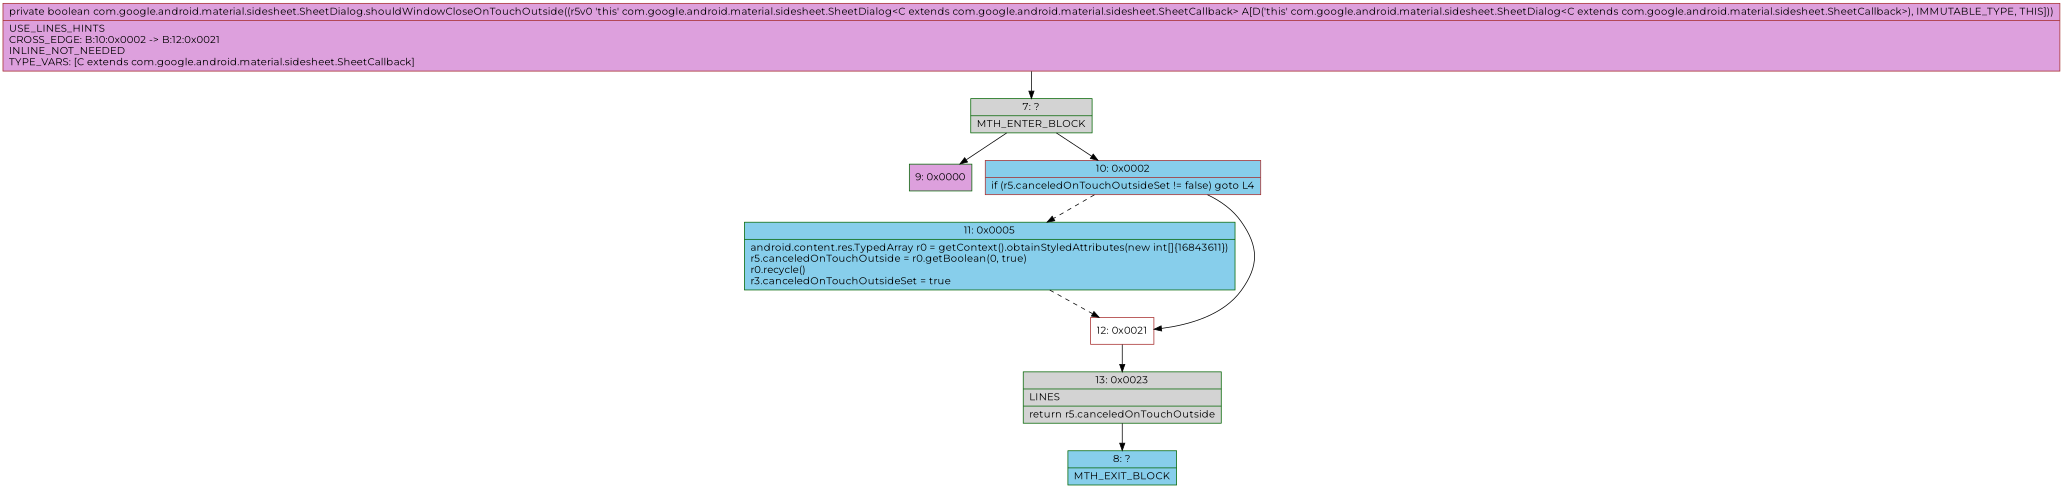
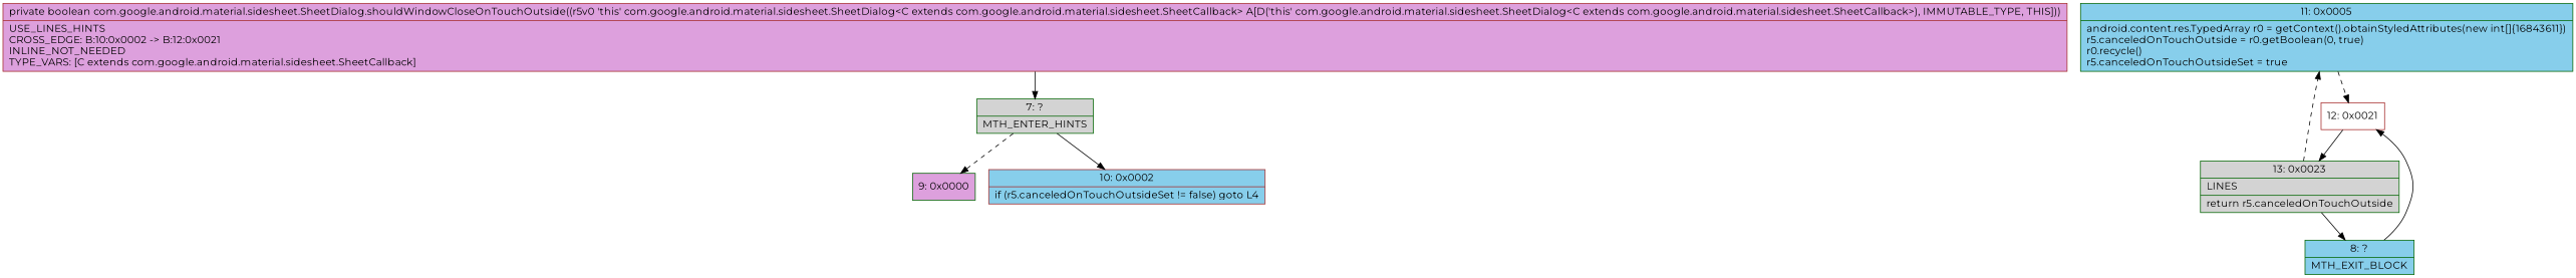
  digraph {
    fontname=Montserrat
    node [color=darkgreen fillcolor=skyblue fontname=Montserrat shape=record style=filled]
    edge [fontname=Montserrat style=solid]
-   n1 [fillcolor=lightgrey label="{7\:\ ?|MTH_ENTER_BLOCK\l}"]
+   n1 [fillcolor=lightgrey label="{7\:\ ?|MTH_ENTER_HINTS\l}"]
    n2 [fillcolor=plum label="{9\:\ 0x0000}"]
    n3 [color=brown label="{10\:\ 0x0002|if (r5.canceledOnTouchOutsideSet != false) goto L4\l}"]
-   n4 [label="{11\:\ 0x0005|android.content.res.TypedArray r0 = getContext().obtainStyledAttributes(new int[]\{16843611\})\lr5.canceledOnTouchOutside = r0.getBoolean(0, true)\lr0.recycle()\lr3.canceledOnTouchOutsideSet = true\l}"]
+   n4 [label="{11\:\ 0x0005|android.content.res.TypedArray r0 = getContext().obtainStyledAttributes(new int[]\{16843611\})\lr5.canceledOnTouchOutside = r0.getBoolean(0, true)\lr0.recycle()\lr5.canceledOnTouchOutsideSet = true\l}"]
    n5 [color=brown fillcolor=white label="{12\:\ 0x0021}"]
    n6 [fillcolor=lightgrey label="{13\:\ 0x0023|LINES\l|return r5.canceledOnTouchOutside\l}"]
    n7 [label="{8\:\ ?|MTH_EXIT_BLOCK\l}"]
    n8 [color=brown fillcolor=plum label="{private boolean com.google.android.material.sidesheet.SheetDialog.shouldWindowCloseOnTouchOutside((r5v0 'this' com.google.android.material.sidesheet.SheetDialog\<C extends com.google.android.material.sidesheet.SheetCallback\> A[D('this' com.google.android.material.sidesheet.SheetDialog\<C extends com.google.android.material.sidesheet.SheetCallback\>), IMMUTABLE_TYPE, THIS]))  | USE_LINES_HINTS\lCROSS_EDGE: B:10:0x0002 \-\> B:12:0x0021\lINLINE_NOT_NEEDED\lTYPE_VARS: [C extends com.google.android.material.sidesheet.SheetCallback]\l}"]
-   n1 -> n2
+   n1 -> n2 [style=dashed]
    n1 -> n3
-   n3 -> n4 [style=dashed]
-   n3 -> n5
+   n6 -> n4 [style=dashed]
+   n7 -> n5
    n4 -> n5 [style=dashed]
    n5 -> n6
    n6 -> n7
    n8 -> n1
  }
